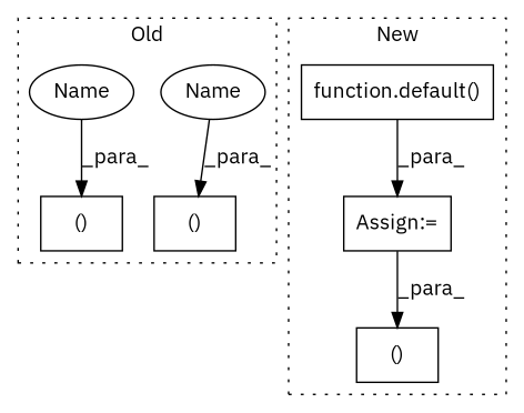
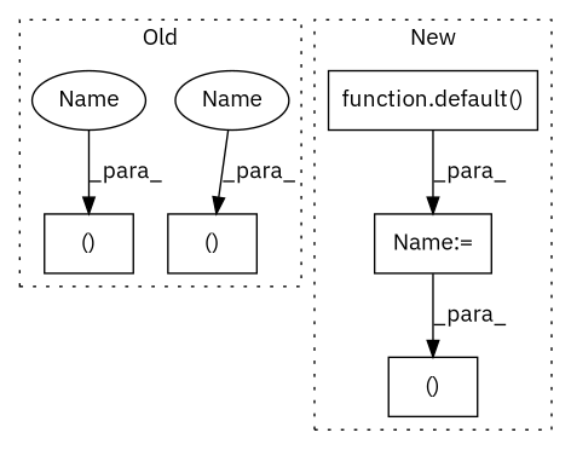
  digraph {
    fontname="IBM Plex Sans"
    node [a=54 l=1 shape=box fontname="IBM Plex Sans"]
    edge [fontname="IBM Plex Sans"]
    n1 [l=13 label="()" s=15653]
    n2 [l=9 label="()" s=15383]
    n3 [a=87 label=Name s=15385 shape=ellipse]
    n4 [a=87 label=Name s=15652 shape=ellipse]
    n5 [a=75 l="8,1" label="function.default()" s="12886,12916"]
-   n6 [a=68 l=3 label="Assign:=" s=13305]
+   n6 [a=68 l=3 label="Name:=" s=13305]
    n7 [l=5 label="()" s=13397]
    subgraph cluster_1 {
      label=Old
      style=dotted
      n1
      n2
      n3
      n4
    }
    subgraph cluster_2 {
      label=New
      style=dotted
      n5
      n6
      n7
    }
    n3 -> n2 [label=_para_]
    n4 -> n1 [label=_para_]
    n5 -> n6 [label=_para_]
    n6 -> n7 [label=_para_]
  }
